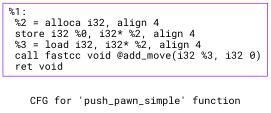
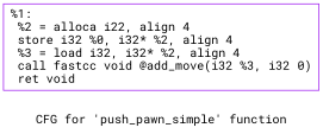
  digraph {
    label="CFG for 'push_pawn_simple' function"
    rankdir=LR
    fontname="Roboto Mono"
-   n1 [label="{%1:\l  %2 = alloca i32, align 4\l  store i32 %0, i32* %2, align 4\l  %3 = load i32, i32* %2, align 4\l  call fastcc void @add_move(i32 %3, i32 0)\l  ret void\l}" shape=record color=purple fontname="Roboto Mono"]
+   n1 [label="{%1:\l  %2 = alloca i22, align 4\l  store i32 %0, i32* %2, align 4\l  %3 = load i32, i32* %2, align 4\l  call fastcc void @add_move(i32 %3, i32 0)\l  ret void\l}" shape=record color=purple fontname="Roboto Mono"]
  }
